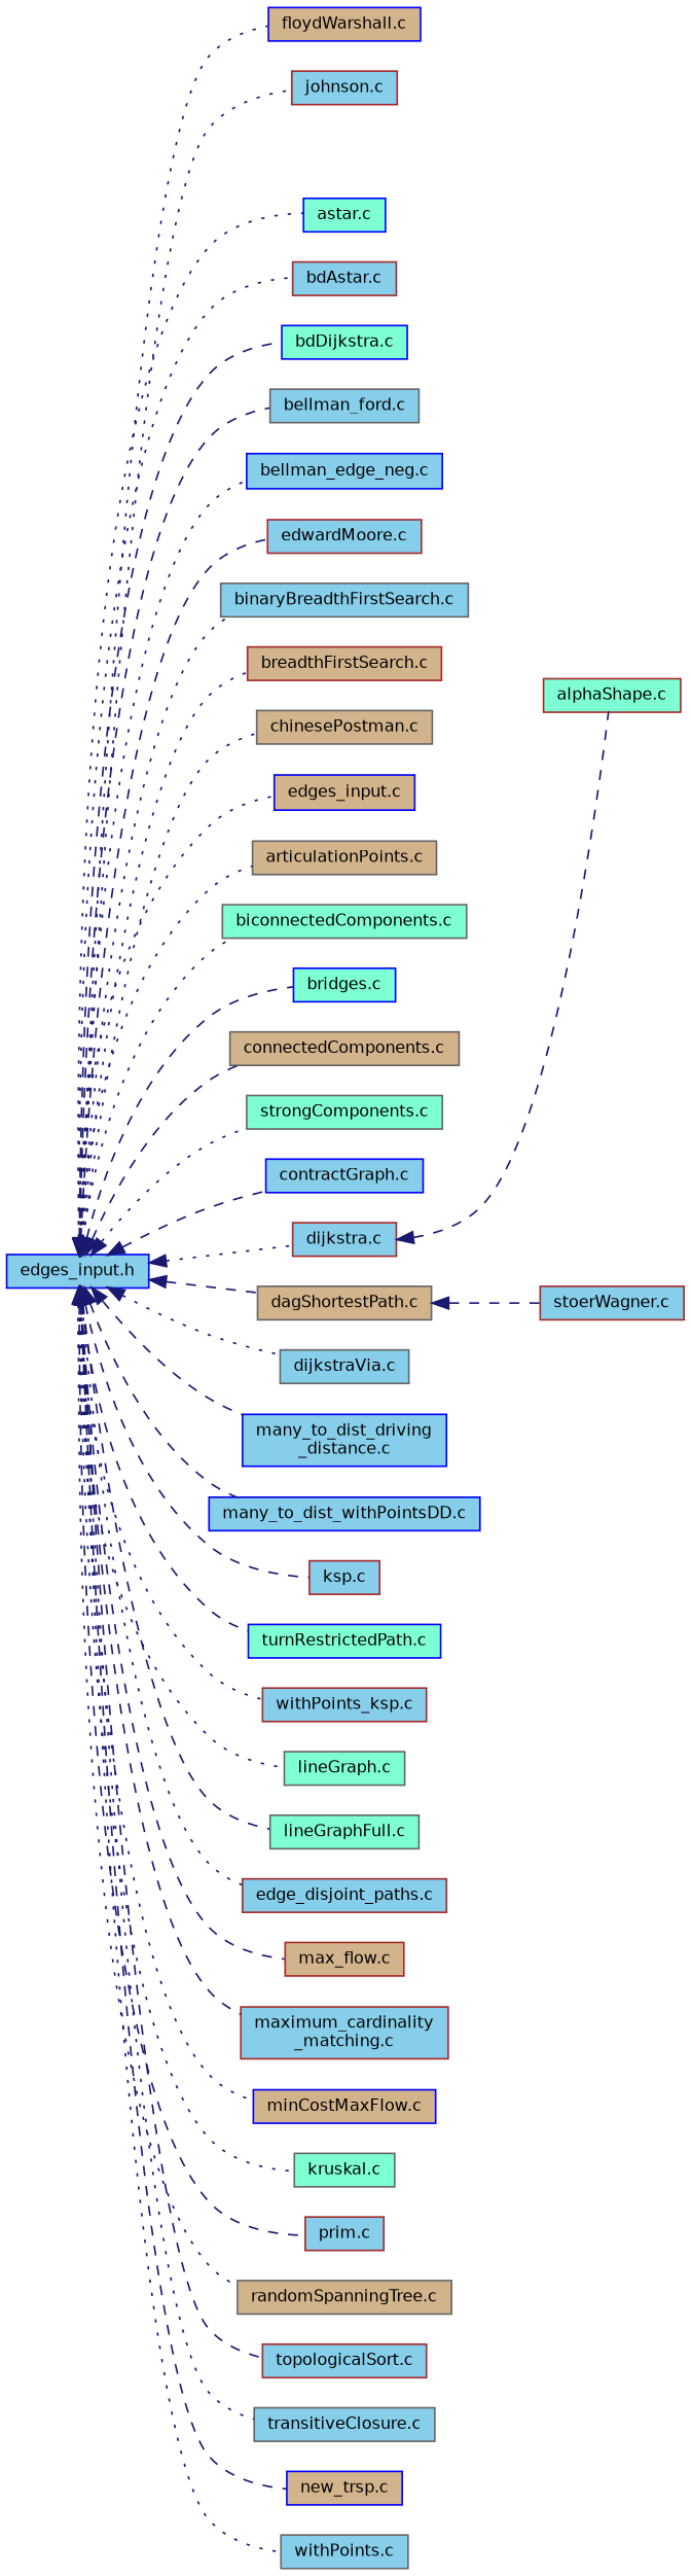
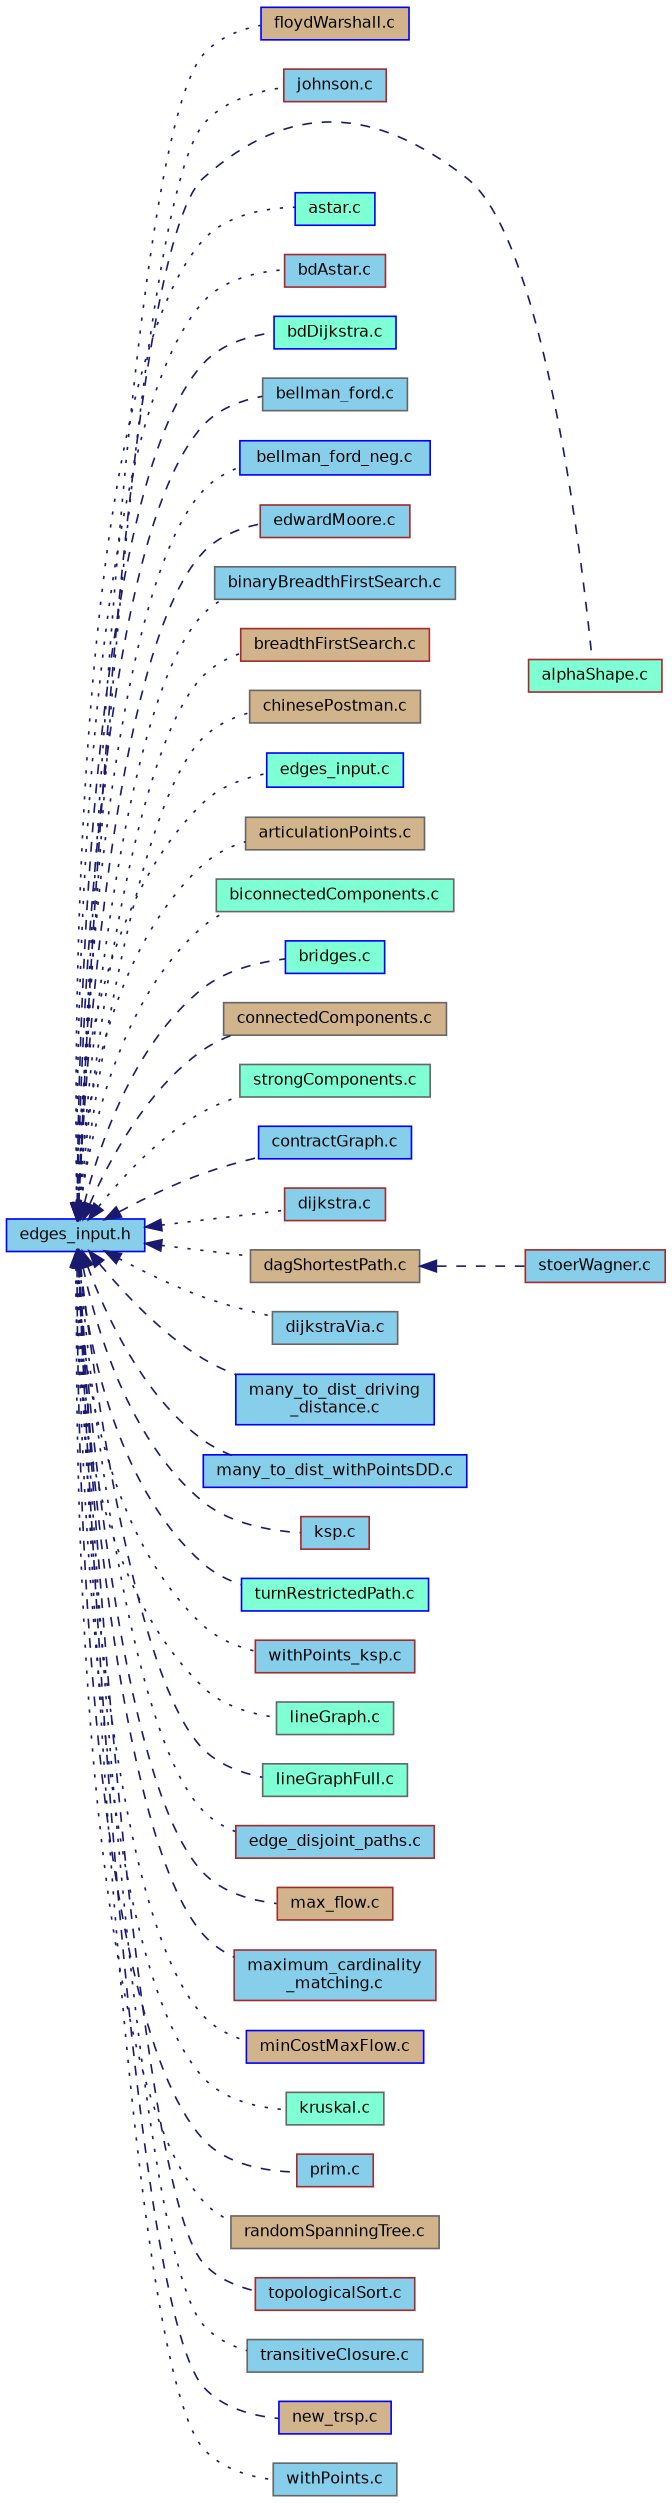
  digraph {
    rankdir=LR
    node [color=gray40 fillcolor=skyblue fontname=Helvetica fontsize=10 shape=record style=filled]
    edge [color=midnightblue dir=back fontname=Helvetica fontsize=10 labelfontname=Helvetica labelfontsize=10 style=dotted]
    n1 [color=blue fontcolor=black height=0.2 label="edges_input.h" width=0.4]
    n2 [color=blue fillcolor=tan height=0.2 label="floydWarshall.c" width=0.4]
    n3 [color=brown height=0.2 label="johnson.c" width=0.4]
    n4 [color=brown fillcolor=aquamarine height=0.2 label="alphaShape.c" width=0.4]
    n5 [color=blue fillcolor=aquamarine height=0.2 label="astar.c" width=0.4]
    n6 [color=brown height=0.2 label="bdAstar.c" width=0.4]
    n7 [color=blue fillcolor=aquamarine height=0.2 label="bdDijkstra.c" width=0.4]
    n8 [height=0.2 label="bellman_ford.c" width=0.4]
-   n9 [color=blue height=0.2 label="bellman_edge_neg.c" width=0.4]
+   n9 [color=blue height=0.2 label="bellman_ford_neg.c" width=0.4]
    n10 [color=brown height=0.2 label="edwardMoore.c" width=0.4]
    n11 [height=0.2 label="binaryBreadthFirstSearch.c" width=0.4]
    n12 [color=brown fillcolor=tan height=0.2 label="breadthFirstSearch.c" width=0.4]
    n13 [fillcolor=tan height=0.2 label="chinesePostman.c" width=0.4]
-   n14 [color=blue fillcolor=tan height=0.2 label="edges_input.c" width=0.4]
+   n14 [color=blue fillcolor=aquamarine height=0.2 label="edges_input.c" width=0.4]
    n15 [fillcolor=tan height=0.2 label="articulationPoints.c" width=0.4]
    n16 [fillcolor=aquamarine height=0.2 label="biconnectedComponents.c" width=0.4]
    n17 [color=blue fillcolor=aquamarine height=0.2 label="bridges.c" width=0.4]
    n18 [fillcolor=tan height=0.2 label="connectedComponents.c" width=0.4]
    n19 [fillcolor=aquamarine height=0.2 label="strongComponents.c" width=0.4]
    n20 [color=blue height=0.2 label="contractGraph.c" width=0.4]
    n21 [fillcolor=tan height=0.2 label="dagShortestPath.c" width=0.4]
    n22 [color=brown height=0.2 label="dijkstra.c" width=0.4]
    n23 [height=0.2 label="dijkstraVia.c" width=0.4]
    n24 [color=blue height=0.2 label="many_to_dist_driving\l_distance.c" width=0.4]
    n25 [color=blue height=0.2 label="many_to_dist_withPointsDD.c" width=0.4]
    n26 [color=brown height=0.2 label="ksp.c" width=0.4]
    n27 [color=blue fillcolor=aquamarine height=0.2 label="turnRestrictedPath.c" width=0.4]
    n28 [color=brown height=0.2 label="withPoints_ksp.c" width=0.4]
    n29 [fillcolor=aquamarine height=0.2 label="lineGraph.c" width=0.4]
    n30 [fillcolor=aquamarine height=0.2 label="lineGraphFull.c" width=0.4]
    n31 [color=brown height=0.2 label="edge_disjoint_paths.c" width=0.4]
    n32 [color=brown fillcolor=tan height=0.2 label="max_flow.c" width=0.4]
    n33 [color=brown height=0.2 label="maximum_cardinality\l_matching.c" width=0.4]
    n34 [color=blue fillcolor=tan height=0.2 label="minCostMaxFlow.c" width=0.4]
    n35 [fillcolor=aquamarine height=0.2 label="kruskal.c" width=0.4]
    n36 [color=brown height=0.2 label="prim.c" width=0.4]
    n37 [fillcolor=tan height=0.2 label="randomSpanningTree.c" width=0.4]
    n38 [color=brown height=0.2 label="topologicalSort.c" width=0.4]
    n39 [height=0.2 label="transitiveClosure.c" width=0.4]
    n40 [color=blue fillcolor=tan height=0.2 label="new_trsp.c" width=0.4]
    n41 [height=0.2 label="withPoints.c" width=0.4]
    n42 [color=brown height=0.2 label="stoerWagner.c" width=0.4]
    n1 -> n2
    n1 -> n3
-   n22 -> n4 [style=dashed]
+   n1 -> n4 [style=dashed]
    n1 -> n5
    n1 -> n6
    n1 -> n7 [style=dashed]
    n1 -> n8 [style=dashed]
    n1 -> n9
    n1 -> n10 [style=dashed]
    n1 -> n11
    n1 -> n12
    n1 -> n13
    n1 -> n14
    n1 -> n15
    n1 -> n16
    n1 -> n17 [style=dashed]
    n1 -> n18 [style=dashed]
    n1 -> n19
    n1 -> n20 [style=dashed]
-   n1 -> n21 [style=dashed]
+   n1 -> n21
    n1 -> n22
    n1 -> n23
    n1 -> n24 [style=dashed]
    n1 -> n25 [style=dashed]
    n1 -> n26 [style=dashed]
    n1 -> n27 [style=dashed]
    n1 -> n28
    n1 -> n29
    n1 -> n30 [style=dashed]
    n1 -> n31
    n1 -> n32 [style=dashed]
    n1 -> n33 [style=dashed]
    n1 -> n34
    n1 -> n35
    n1 -> n36 [style=dashed]
    n1 -> n37
    n1 -> n38 [style=dashed]
    n1 -> n39
    n1 -> n40 [style=dashed]
    n1 -> n41
    n21 -> n42 [style=dashed]
  }
